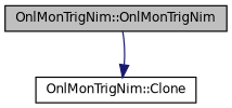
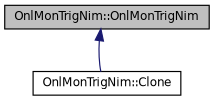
  digraph {
    rankdir=TB
    fontname="DejaVu Sans"
    node [color=black fontname="DejaVu Sans" fontsize=10 shape=record]
    n1 [fillcolor=grey75 fontcolor=black height=0.2 label="OnlMonTrigNim::OnlMonTrigNim" style=filled width=0.4]
    n2 [height=0.2 label="OnlMonTrigNim::Clone" width=0.4]
-   n2 -> n1 [color=midnightblue dir=back fontname="DejaVu Sans" fontsize=10 labelfontname=FreeSans labelfontsize=10 style=solid]
+   n1 -> n2 [color=midnightblue dir=back fontname="DejaVu Sans" fontsize=10 labelfontname=FreeSans labelfontsize=10 style=solid]
  }
